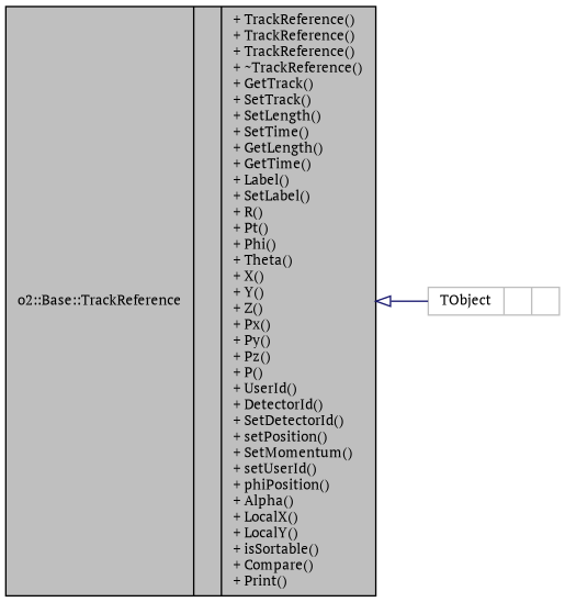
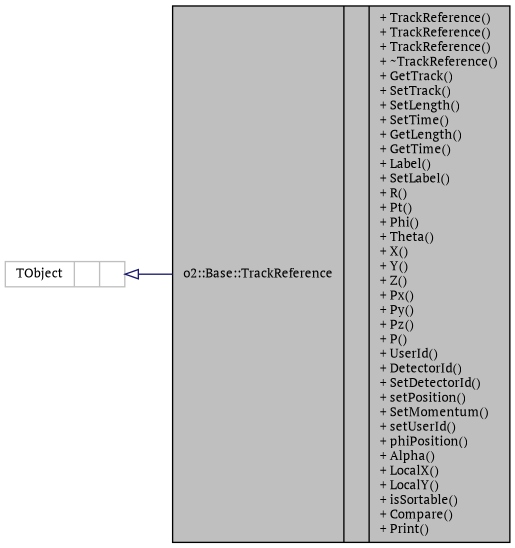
  digraph {
    rankdir=LR
    fontname="PT Serif"
    node [fontname="PT Serif" fontsize=10 shape=record]
    n1 [color=black fillcolor=grey75 fontcolor=black height=0.2 label="{o2::Base::TrackReference\n||+ TrackReference()\l+ TrackReference()\l+ TrackReference()\l+ ~TrackReference()\l+ GetTrack()\l+ SetTrack()\l+ SetLength()\l+ SetTime()\l+ GetLength()\l+ GetTime()\l+ Label()\l+ SetLabel()\l+ R()\l+ Pt()\l+ Phi()\l+ Theta()\l+ X()\l+ Y()\l+ Z()\l+ Px()\l+ Py()\l+ Pz()\l+ P()\l+ UserId()\l+ DetectorId()\l+ SetDetectorId()\l+ setPosition()\l+ SetMomentum()\l+ setUserId()\l+ phiPosition()\l+ Alpha()\l+ LocalX()\l+ LocalY()\l+ isSortable()\l+ Compare()\l+ Print()\l}" style=filled width=0.4]
    n2 [color=grey75 height=0.2 label="{TObject\n||}" width=0.4]
-   n1 -> n2 [arrowtail=onormal color=midnightblue dir=back fontname="PT Serif" fontsize=10 labelfontname=Helvetica labelfontsize=10 style=solid]
+   n2 -> n1 [arrowtail=onormal color=midnightblue dir=back fontname="PT Serif" fontsize=10 labelfontname=Helvetica labelfontsize=10 style=solid]
  }
